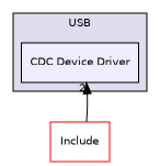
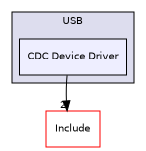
  digraph {
    compound=true
    fontname="DejaVu Sans"
    node [fontname="DejaVu Sans" fontsize=10 shape=box style=filled]
    n1 [fillcolor="#eeeeff" label="CDC Device Driver" pencolor=black]
    n2 [color=red fillcolor=white label=Include]
    subgraph cluster_1 {
      bgcolor="#ddddee"
      fontsize=10
      label=USB
      pencolor=black
      n1
    }
-   n2 -> n1 [headlabel=2 labeldistance=1.5 labelfontname=Helvetica labelfontsize=10 fontname="DejaVu Sans"]
+   n1 -> n2 [headlabel=2 labeldistance=1.5 labelfontname=Helvetica labelfontsize=10 fontname="DejaVu Sans"]
  }
